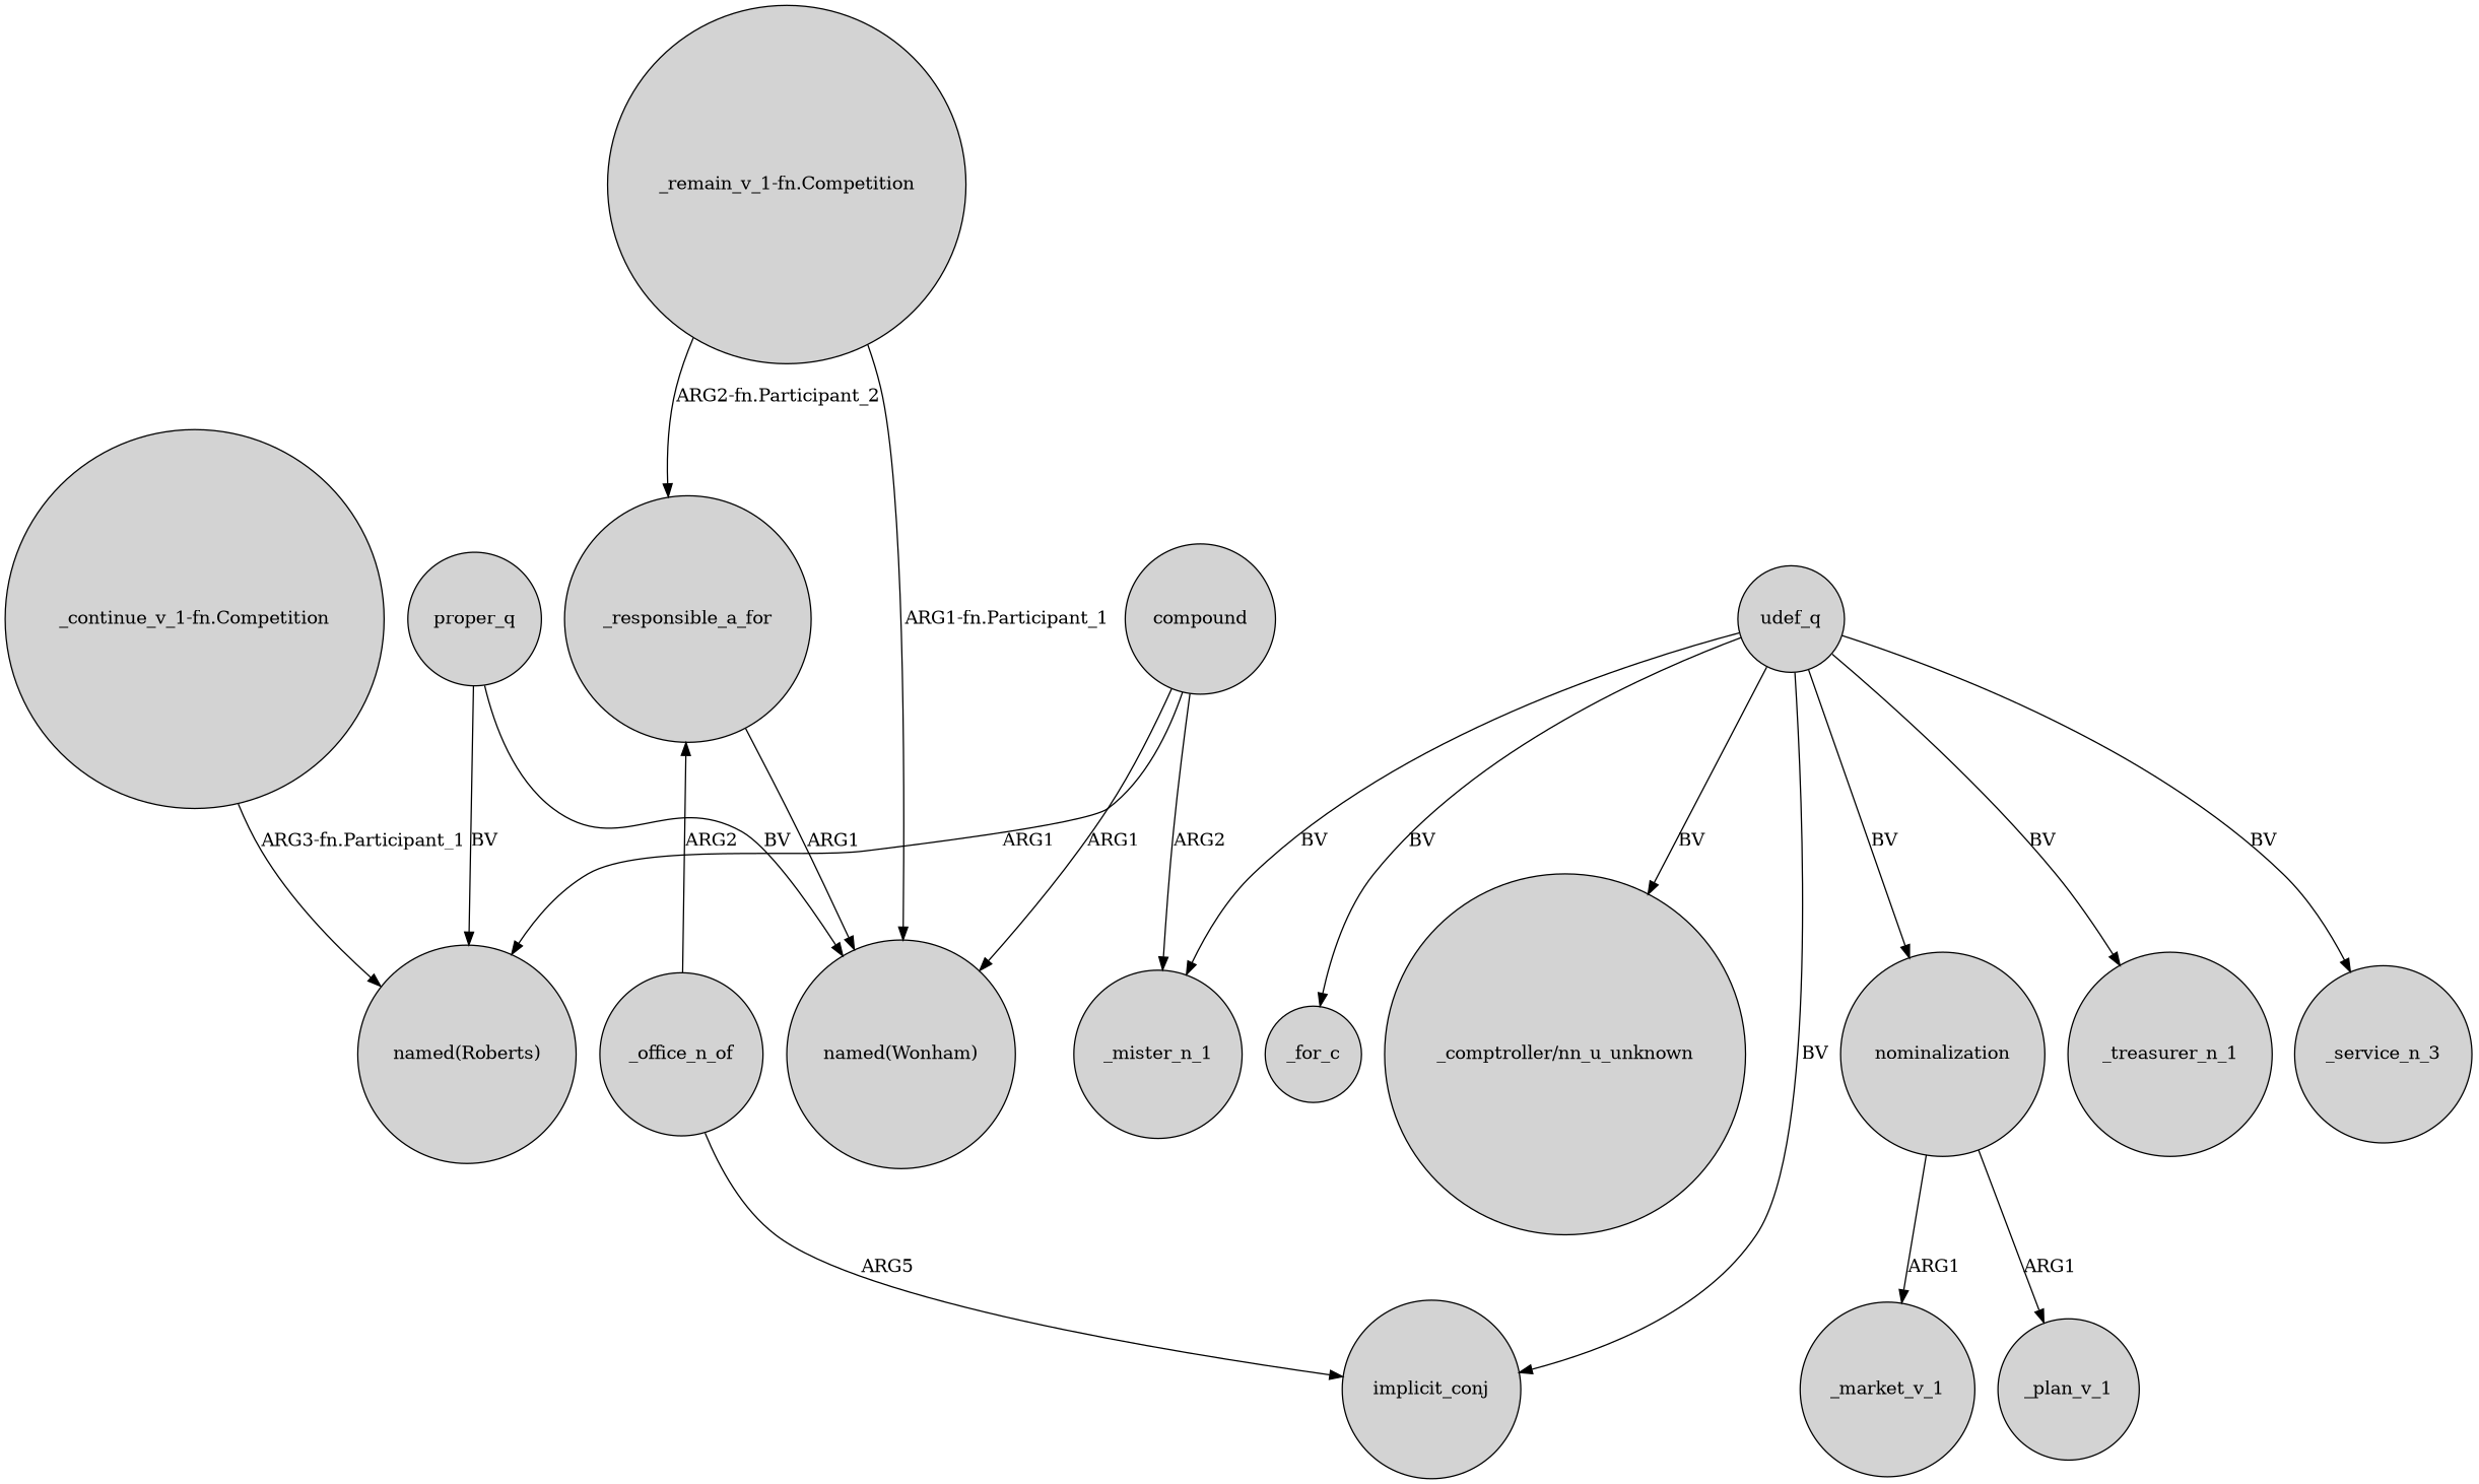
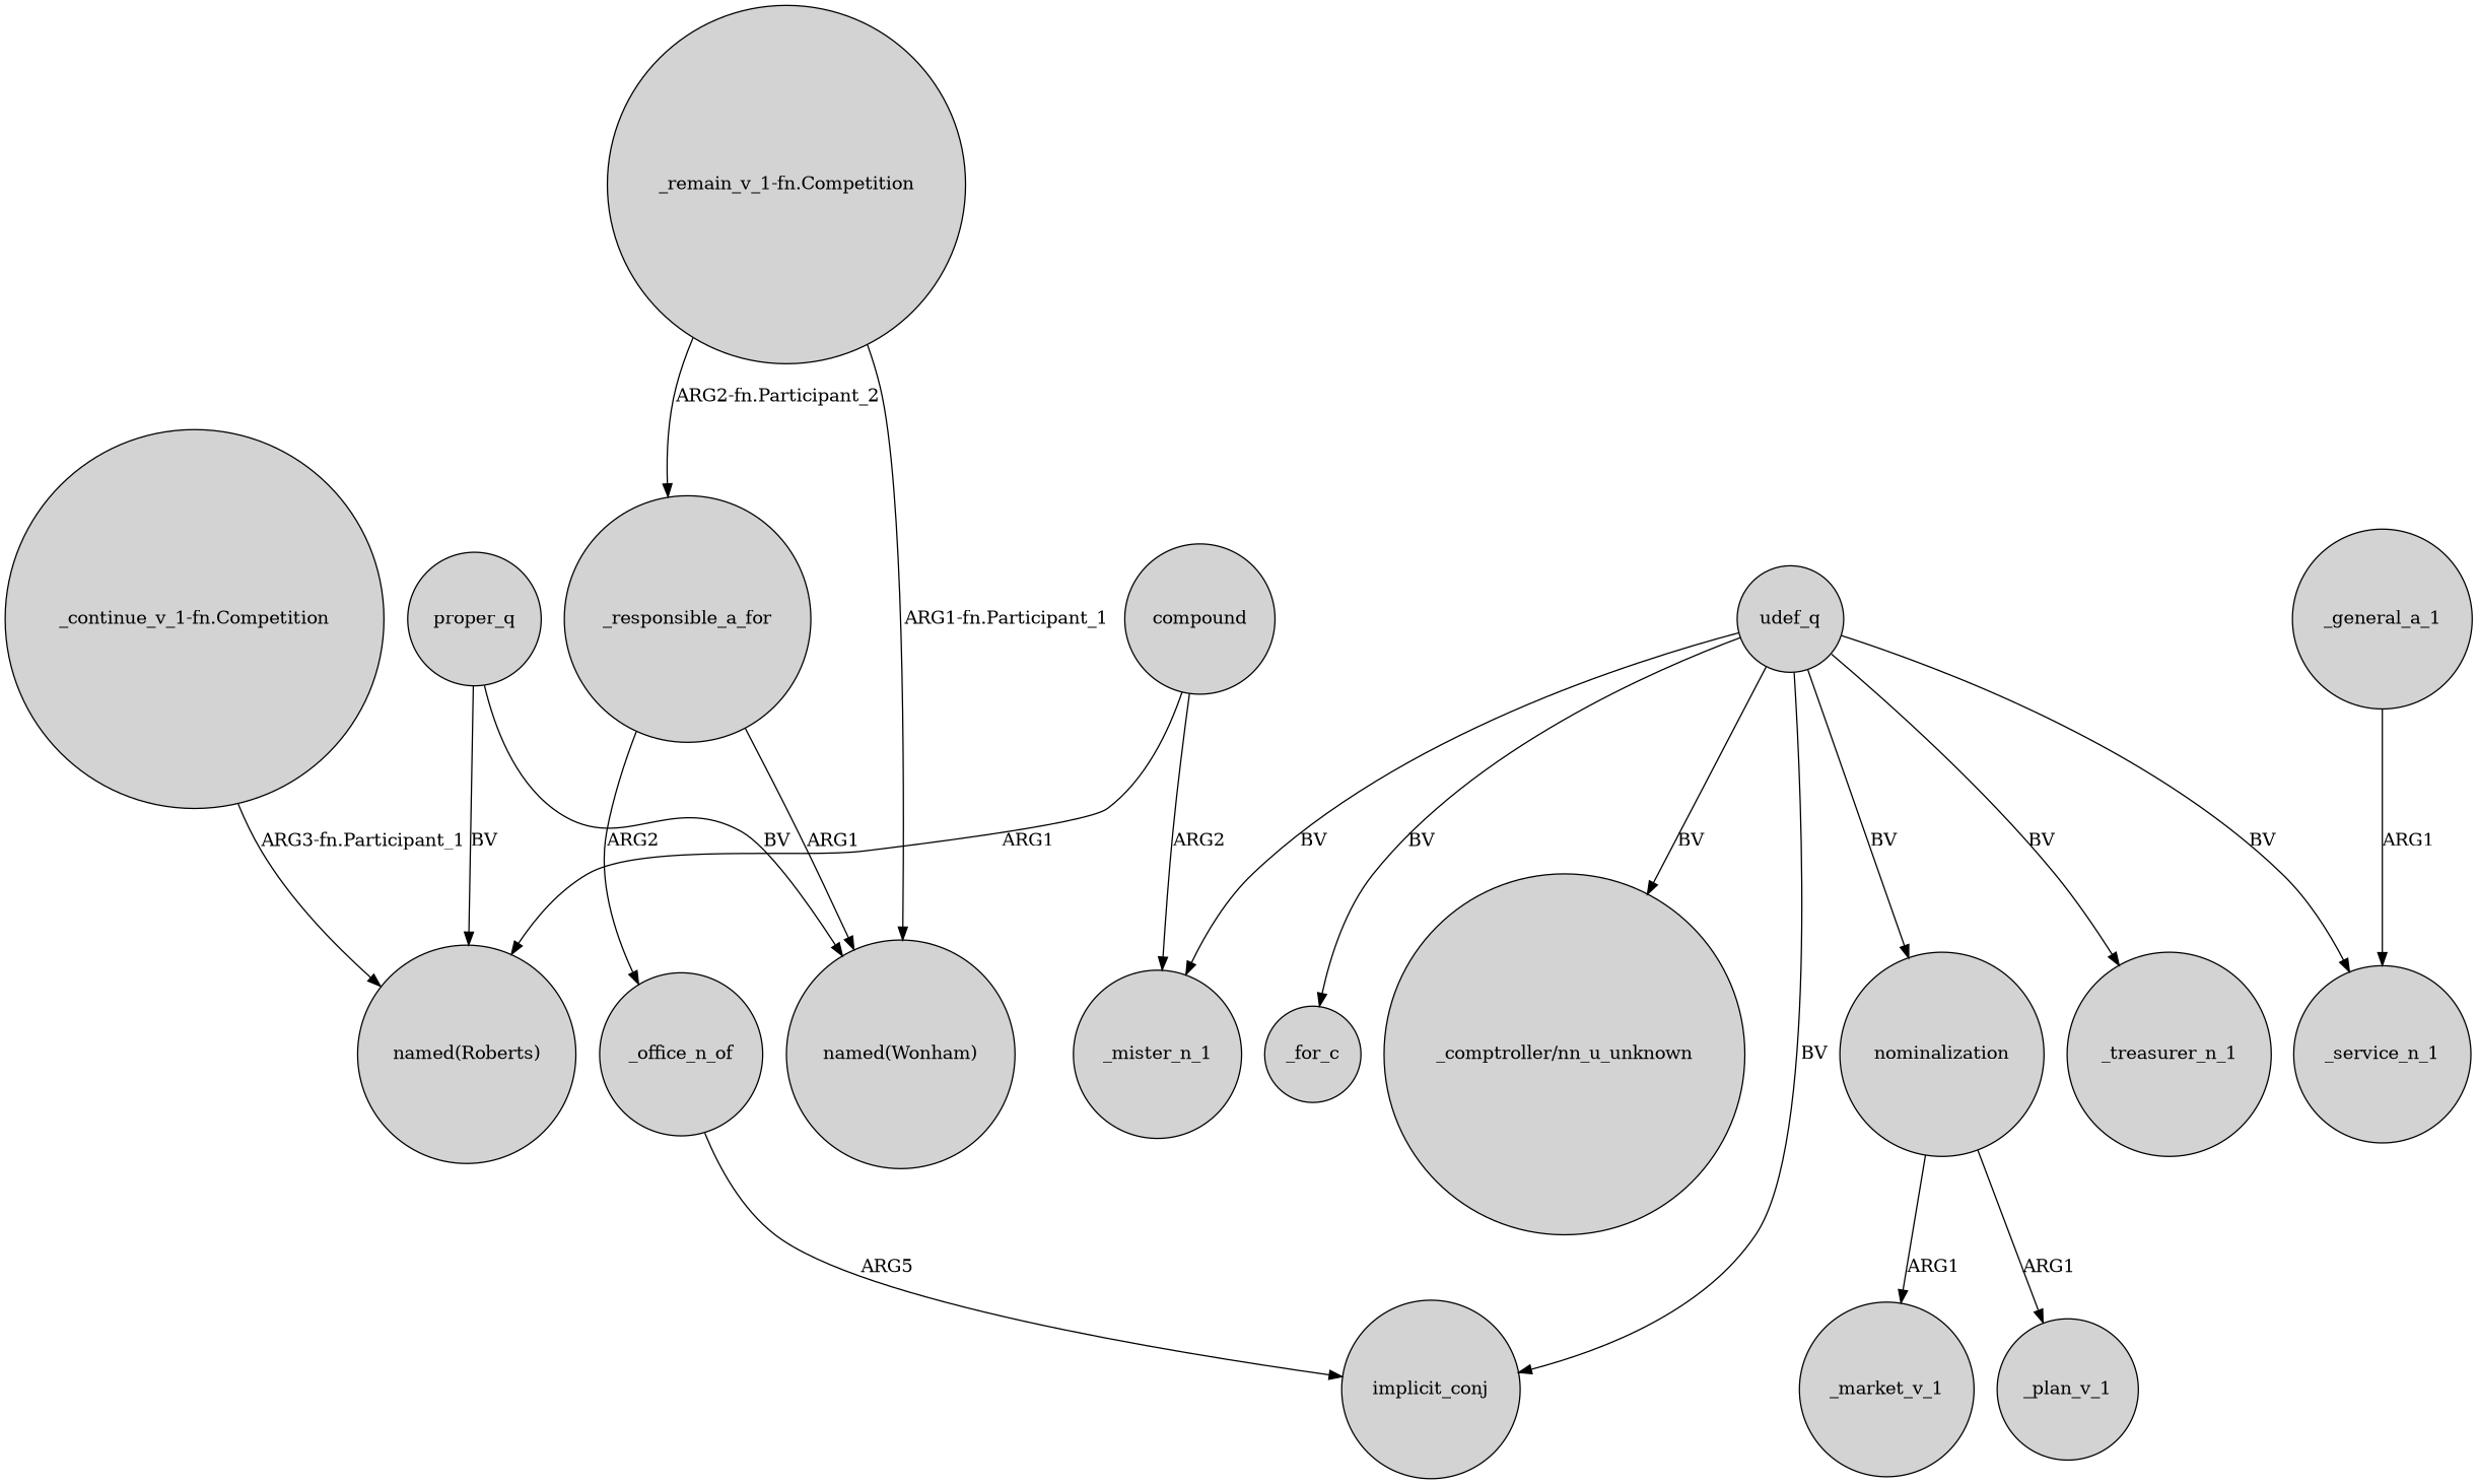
  digraph {
    node [shape=circle style=filled]
    compound
    "named(Roberts)"
    _mister_n_1
    "named(Wonham)"
    udef_q
    "_comptroller/nn_u_unknown"
-   _service_n_1 [label=_service_n_3]
+   _service_n_1
    nominalization
    _treasurer_n_1
    n10 [label=_for_c]
    implicit_conj
    _market_v_1
    _plan_v_1
    "_continue_v_1-fn.Competition"
    proper_q
    _responsible_a_for
    _office_n_of
    "_remain_v_1-fn.Competition"
+   _general_a_1
    compound -> "named(Roberts)" [label=ARG1]
    compound -> _mister_n_1 [label=ARG2]
-   compound -> "named(Wonham)" [label=ARG1]
    udef_q -> _mister_n_1 [label=BV]
    udef_q -> "_comptroller/nn_u_unknown" [label=BV]
    udef_q -> _service_n_1 [label=BV]
    udef_q -> nominalization [label=BV]
    udef_q -> _treasurer_n_1 [label=BV]
    udef_q -> n10 [label=BV]
    udef_q -> implicit_conj [label=BV]
    nominalization -> _market_v_1 [label=ARG1]
    nominalization -> _plan_v_1 [label=ARG1]
    "_continue_v_1-fn.Competition" -> "named(Roberts)" [label="ARG3-fn.Participant_1"]
    proper_q -> "named(Roberts)" [label=BV]
    proper_q -> "named(Wonham)" [label=BV]
    _responsible_a_for -> "named(Wonham)" [label=ARG1]
-   _office_n_of -> _responsible_a_for [label=ARG2]
+   _responsible_a_for -> _office_n_of [label=ARG2]
    _office_n_of -> implicit_conj [label=ARG5]
    "_remain_v_1-fn.Competition" -> "named(Wonham)" [label="ARG1-fn.Participant_1"]
    "_remain_v_1-fn.Competition" -> _responsible_a_for [label="ARG2-fn.Participant_2"]
+   _general_a_1 -> _service_n_1 [label=ARG1]
  }
